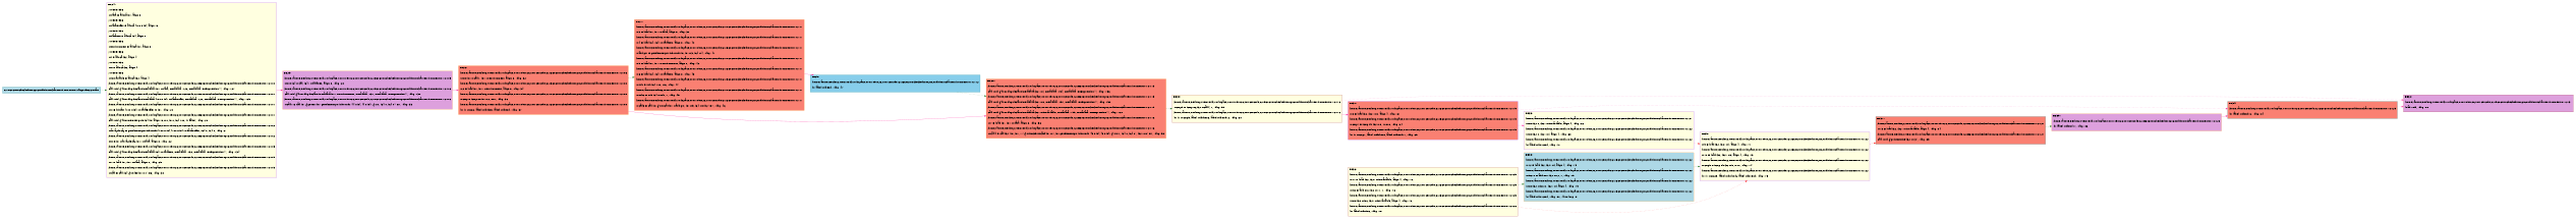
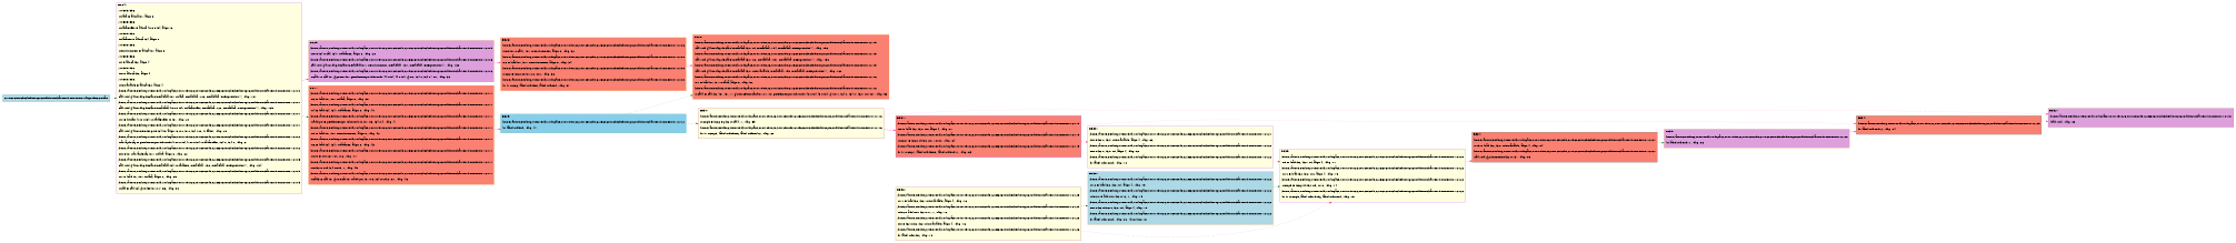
  digraph {
    rankdir=LR
    node [color=darkorange fillcolor=salmon shape=record style=filled]
    edge [color=deeppink style=dotted]
    n1 [color=teal fillcolor=lightblue label="{CWE606_Unchecked_Loop_Condition__char_environment_01_ll_goodB2G_start}"]
    n2 [color=purple fillcolor=lightyellow label="{BB24:\l\l/:105851536\l\n  %data = alloca i8*, align 8\l\n/:105851536\l\n  %dataBuffer = alloca [100 x i8], align 16\l\n/:105851536\l\n  %dataLen = alloca i64, align 8\l\n/:105851536\l\n  %environment = alloca i8*, align 8\l\n/:105851536\l\n  %i = alloca i32, align 4\l\n/:105851536\l\n  %n = alloca i32, align 4\l\n/:105851536\l\n  %intVariable = alloca i32, align 4\l\n/home/raoxue/Desktop/MemVerif/workspace/000_109_026/source_code/CWE606_Unchecked_Loop_Condition__char_environment_01.c:100\l\n  call void @llvm.dbg.declare(metadata i8** %data, metadata !126, metadata !DIExpression()), !dbg !127\l\n/home/raoxue/Desktop/MemVerif/workspace/000_109_026/source_code/CWE606_Unchecked_Loop_Condition__char_environment_01.c:101\l\n  call void @llvm.dbg.declare(metadata [100 x i8]* %dataBuffer, metadata !128, metadata !DIExpression()), !dbg !129\l\n/home/raoxue/Desktop/MemVerif/workspace/000_109_026/source_code/CWE606_Unchecked_Loop_Condition__char_environment_01.c:101\l\n  %0 = bitcast [100 x i8]* %dataBuffer to i8*, !dbg !20\l\n/home/raoxue/Desktop/MemVerif/workspace/000_109_026/source_code/CWE606_Unchecked_Loop_Condition__char_environment_01.c:101\l\n  call void @llvm.memset.p0i8.i64(i8* align 16 %0, i8 0, i64 100, i1 false), !dbg !20\l\n/home/raoxue/Desktop/MemVerif/workspace/000_109_026/source_code/CWE606_Unchecked_Loop_Condition__char_environment_01.c:102\l\n  %arraydecay = getelementptr inbounds [100 x i8], [100 x i8]* %dataBuffer, i64 0, i64 0, !dbg !21\l\n/home/raoxue/Desktop/MemVerif/workspace/000_109_026/source_code/CWE606_Unchecked_Loop_Condition__char_environment_01.c:102\l\n  store i8* %arraydecay, i8** %data, align 8, !dbg !22\l\n/home/raoxue/Desktop/MemVerif/workspace/000_109_026/source_code/CWE606_Unchecked_Loop_Condition__char_environment_01.c:105\l\n  call void @llvm.dbg.declare(metadata i64* %dataLen, metadata !132, metadata !DIExpression()), !dbg !134\l\n/home/raoxue/Desktop/MemVerif/workspace/000_109_026/source_code/CWE606_Unchecked_Loop_Condition__char_environment_01.c:105\l\n  %1 = load i8*, i8** %data, align 8, !dbg !29\l\n/home/raoxue/Desktop/MemVerif/workspace/000_109_026/source_code/CWE606_Unchecked_Loop_Condition__char_environment_01.c:105\l\n  %call = call i64 @strlen(i8* %1) #6, !dbg !30\l\n}"]
    n3 [fillcolor=plum label="{BB25:\l\l/home/raoxue/Desktop/MemVerif/workspace/000_109_026/source_code/CWE606_Unchecked_Loop_Condition__char_environment_01.c:105\l\n  store i64 %call, i64* %dataLen, align 8, !dbg !28\l\n/home/raoxue/Desktop/MemVerif/workspace/000_109_026/source_code/CWE606_Unchecked_Loop_Condition__char_environment_01.c:106\l\n  call void @llvm.dbg.declare(metadata i8** %environment, metadata !137, metadata !DIExpression()), !dbg !138\l\n/home/raoxue/Desktop/MemVerif/workspace/000_109_026/source_code/CWE606_Unchecked_Loop_Condition__char_environment_01.c:106\l\n  %call1 = call i8* @getenv(i8* getelementptr inbounds ([4 x i8], [4 x i8]* @.str, i64 0, i64 0)) #7, !dbg !33\l\n}"]
    n4 [label="{BB26:\l\l/home/raoxue/Desktop/MemVerif/workspace/000_109_026/source_code/CWE606_Unchecked_Loop_Condition__char_environment_01.c:106\l\n  store i8* %call1, i8** %environment, align 8, !dbg !32\l\n/home/raoxue/Desktop/MemVerif/workspace/000_109_026/source_code/CWE606_Unchecked_Loop_Condition__char_environment_01.c:108\l\n  %2 = load i8*, i8** %environment, align 8, !dbg !34\l\n/home/raoxue/Desktop/MemVerif/workspace/000_109_026/source_code/CWE606_Unchecked_Loop_Condition__char_environment_01.c:108\l\n  %cmp = icmp ne i8* %2, nsw, !dbg !36\l\n/home/raoxue/Desktop/MemVerif/workspace/000_109_026/source_code/CWE606_Unchecked_Loop_Condition__char_environment_01.c:108\l\n  br i1 %cmp, label %if.then, label %if.end, !dbg !37\l\n}"]
    n5 [label="{BB27:\l\l/home/raoxue/Desktop/MemVerif/workspace/000_109_026/source_code/CWE606_Unchecked_Loop_Condition__char_environment_01.c:111\l\n  %3 = load i8*, i8** %data, align 8, !dbg !38\l\n/home/raoxue/Desktop/MemVerif/workspace/000_109_026/source_code/CWE606_Unchecked_Loop_Condition__char_environment_01.c:111\l\n  %4 = load i64, i64* %dataLen, align 8, !dbg !40\l\n/home/raoxue/Desktop/MemVerif/workspace/000_109_026/source_code/CWE606_Unchecked_Loop_Condition__char_environment_01.c:111\l\n  %add.ptr = getelementptr inbounds i8, i8* %3, i64 %4, !dbg !41\l\n/home/raoxue/Desktop/MemVerif/workspace/000_109_026/source_code/CWE606_Unchecked_Loop_Condition__char_environment_01.c:111\l\n  %5 = load i8*, i8** %environment, align 8, !dbg !42\l\n/home/raoxue/Desktop/MemVerif/workspace/000_109_026/source_code/CWE606_Unchecked_Loop_Condition__char_environment_01.c:111\l\n  %6 = load i64, i64* %dataLen, align 8, !dbg !43\l\n/home/raoxue/Desktop/MemVerif/workspace/000_109_026/source_code/CWE606_Unchecked_Loop_Condition__char_environment_01.c:111\l\n  %sub = sub i64 100, %6, !dbg !44\l\n/home/raoxue/Desktop/MemVerif/workspace/000_109_026/source_code/CWE606_Unchecked_Loop_Condition__char_environment_01.c:111\l\n  %sub2 = sub i64 %sub, 1, !dbg !45\l\n/home/raoxue/Desktop/MemVerif/workspace/000_109_026/source_code/CWE606_Unchecked_Loop_Condition__char_environment_01.c:111\l\n  %call3 = call i8* @strncat(i8* %add.ptr, i8* %5, i64 %sub2) #7, !dbg !46\l\n}"]
    n6 [label="{BB28:\l\l/home/raoxue/Desktop/MemVerif/workspace/000_109_026/source_code/CWE606_Unchecked_Loop_Condition__char_environment_01.c:115\l\n  call void @llvm.dbg.declare(metadata i32* %i, metadata !154, metadata !DIExpression()), !dbg !156\l\n/home/raoxue/Desktop/MemVerif/workspace/000_109_026/source_code/CWE606_Unchecked_Loop_Condition__char_environment_01.c:115\l\n  call void @llvm.dbg.declare(metadata i32* %n, metadata !157, metadata !DIExpression()), !dbg !158\l\n/home/raoxue/Desktop/MemVerif/workspace/000_109_026/source_code/CWE606_Unchecked_Loop_Condition__char_environment_01.c:115\l\n  call void @llvm.dbg.declare(metadata i32* %intVariable, metadata !159, metadata !DIExpression()), !dbg !160\l\n/home/raoxue/Desktop/MemVerif/workspace/000_109_026/source_code/CWE606_Unchecked_Loop_Condition__char_environment_01.c:116\l\n  %7 = load i8*, i8** %data, align 8, !dbg !56\l\n/home/raoxue/Desktop/MemVerif/workspace/000_109_026/source_code/CWE606_Unchecked_Loop_Condition__char_environment_01.c:116\l\n  %call4 = call i32 (i8*, i8*, ...) @__isoc99_sscanf(i8* %7, i8* getelementptr inbounds ([3 x i8], [3 x i8]* @.str.1, i64 0, i64 0), i32* %n) #7, !dbg !58\l\n}"]
    n7 [color=teal fillcolor=skyblue label="{BB29:\l\l/home/raoxue/Desktop/MemVerif/workspace/000_109_026/source_code/CWE606_Unchecked_Loop_Condition__char_environment_01.c:112\l\n  br label %if.end, !dbg !47\l\n}"]
    n8 [color=brown fillcolor=lightyellow label="{BB30:\l\l/home/raoxue/Desktop/MemVerif/workspace/000_109_026/source_code/CWE606_Unchecked_Loop_Condition__char_environment_01.c:116\l\n  %cmp5 = icmp eq i32 %call4, 1, !dbg !59\l\n/home/raoxue/Desktop/MemVerif/workspace/000_109_026/source_code/CWE606_Unchecked_Loop_Condition__char_environment_01.c:116\l\n  br i1 %cmp5, label %if.then6, label %if.end12, !dbg !60\l\n}"]
    n9 [color=purple label="{BB31:\l\l/home/raoxue/Desktop/MemVerif/workspace/000_109_026/source_code/CWE606_Unchecked_Loop_Condition__char_environment_01.c:119\l\n  %8 = load i32, i32* %n, align 4, !dbg !61\l\n/home/raoxue/Desktop/MemVerif/workspace/000_109_026/source_code/CWE606_Unchecked_Loop_Condition__char_environment_01.c:119\l\n  %cmp7 = icmp slt i32 %8, 10000, !dbg !64\l\n/home/raoxue/Desktop/MemVerif/workspace/000_109_026/source_code/CWE606_Unchecked_Loop_Condition__char_environment_01.c:119\l\n  br i1 %cmp7, label %if.then8, label %if.end11, !dbg !65\l\n}"]
    n10 [color=brown fillcolor=plum label="{BB32:\l\l/home/raoxue/Desktop/MemVerif/workspace/000_109_026/source_code/CWE606_Unchecked_Loop_Condition__char_environment_01.c:131\l\n  load void, !dbg !88\l\n}"]
    n11 [color=purple fillcolor=lightyellow label="{BB33:\l\l/home/raoxue/Desktop/MemVerif/workspace/000_109_026/source_code/CWE606_Unchecked_Loop_Condition__char_environment_01.c:121\l\n  store i32 0, i32* %intVariable, align 4, !dbg !66\l\n/home/raoxue/Desktop/MemVerif/workspace/000_109_026/source_code/CWE606_Unchecked_Loop_Condition__char_environment_01.c:122\l\n  store i32 0, i32* %i, align 4, !dbg !68\l\n/home/raoxue/Desktop/MemVerif/workspace/000_109_026/source_code/CWE606_Unchecked_Loop_Condition__char_environment_01.c:122\l\n  br label %for.cond, !dbg !70\l\n}"]
    n12 [color=teal label="{BB34:\l\l/home/raoxue/Desktop/MemVerif/workspace/000_109_026/source_code/CWE606_Unchecked_Loop_Condition__char_environment_01.c:129\l\n  br label %if.end12, !dbg !84\l\n}"]
    n13 [color=purple fillcolor=lightyellow label="{BB35:\l\l/home/raoxue/Desktop/MemVerif/workspace/000_109_026/source_code/CWE606_Unchecked_Loop_Condition__char_environment_01.c:122\l\n  %9 = load i32, i32* %i, align 4, !dbg !71\l\n/home/raoxue/Desktop/MemVerif/workspace/000_109_026/source_code/CWE606_Unchecked_Loop_Condition__char_environment_01.c:122\l\n  %10 = load i32, i32* %n, align 4, !dbg !73\l\n/home/raoxue/Desktop/MemVerif/workspace/000_109_026/source_code/CWE606_Unchecked_Loop_Condition__char_environment_01.c:122\l\n  %cmp9 = icmp slt i32 %9, %10, !dbg !74\l\n/home/raoxue/Desktop/MemVerif/workspace/000_109_026/source_code/CWE606_Unchecked_Loop_Condition__char_environment_01.c:122\l\n  br i1 %cmp9, label %for.body, label %for.end, !dbg !75\l\n}"]
    n14 [color=teal label="{BB37:\l\l/home/raoxue/Desktop/MemVerif/workspace/000_109_026/source_code/CWE606_Unchecked_Loop_Condition__char_environment_01.c:127\l\n  %13 = load i32, i32* %intVariable, align 4, !dbg !84\l\n/home/raoxue/Desktop/MemVerif/workspace/000_109_026/source_code/CWE606_Unchecked_Loop_Condition__char_environment_01.c:127\l\n  call void @printIntLine(i32 %13), !dbg !85\l\n}"]
    n15 [color=brown fillcolor=lightyellow label="{BB36:\l\l/home/raoxue/Desktop/MemVerif/workspace/000_109_026/source_code/CWE606_Unchecked_Loop_Condition__char_environment_01.c:125\l\n  %11 = load i32, i32* %intVariable, align 4, !dbg !76\l\n/home/raoxue/Desktop/MemVerif/workspace/000_109_026/source_code/CWE606_Unchecked_Loop_Condition__char_environment_01.c:125\l\n  %inc = add nsw i32 %11, 1, !dbg !76\l\n/home/raoxue/Desktop/MemVerif/workspace/000_109_026/source_code/CWE606_Unchecked_Loop_Condition__char_environment_01.c:125\l\n  store i32 %inc, i32* %intVariable, align 4, !dbg !76\l\n/home/raoxue/Desktop/MemVerif/workspace/000_109_026/source_code/CWE606_Unchecked_Loop_Condition__char_environment_01.c:126\l\n  br label %for.inc, !dbg !78\l\n}"]
    n16 [fillcolor=lightblue label="{BB38:\l\l/home/raoxue/Desktop/MemVerif/workspace/000_109_026/source_code/CWE606_Unchecked_Loop_Condition__char_environment_01.c:122\l\n  %12 = load i32, i32* %i, align 4, !dbg !79\l\n/home/raoxue/Desktop/MemVerif/workspace/000_109_026/source_code/CWE606_Unchecked_Loop_Condition__char_environment_01.c:122\l\n  %inc10 = add nsw i32 %12, 1, !dbg !79\l\n/home/raoxue/Desktop/MemVerif/workspace/000_109_026/source_code/CWE606_Unchecked_Loop_Condition__char_environment_01.c:122\l\n  store i32 %inc10, i32* %i, align 4, !dbg !79\l\n/home/raoxue/Desktop/MemVerif/workspace/000_109_026/source_code/CWE606_Unchecked_Loop_Condition__char_environment_01.c:122\l\n  br label %for.cond, !dbg !80, !llvm.loop !81\l\n}"]
    n17 [fillcolor=plum label="{BB39:\l\l/home/raoxue/Desktop/MemVerif/workspace/000_109_026/source_code/CWE606_Unchecked_Loop_Condition__char_environment_01.c:128\l\n  br label %if.end11, !dbg !86\l\n}"]
    n1 -> n2 [color=darkgreen]
    n2 -> n3 [style=solid]
    n3 -> n4 [style=solid]
-   n4 -> n5 [color=darkgreen style=dashed]
+   n2 -> n5 [color=darkgreen style=dashed]
    n4 -> n6 [style=solid]
    n5 -> n7 [style=solid]
-   n6 -> n8 [color=darkgreen style=dashed]
+   n7 -> n8 [color=darkgreen style=dashed]
    n7 -> n6 [color=darkgreen]
    n8 -> n9 [style=solid]
    n8 -> n10
    n9 -> n11 [style=dashed]
    n9 -> n12
    n11 -> n13 [color=red]
    n12 -> n10
    n13 -> n14 [color=red style=dashed]
    n14 -> n17 [color=darkgreen style=dashed]
    n15 -> n13 [color=red]
    n15 -> n16 [color=darkgreen style=dashed]
    n16 -> n13 [color=darkgreen style=dashed]
    n17 -> n12 [style=solid]
  }
